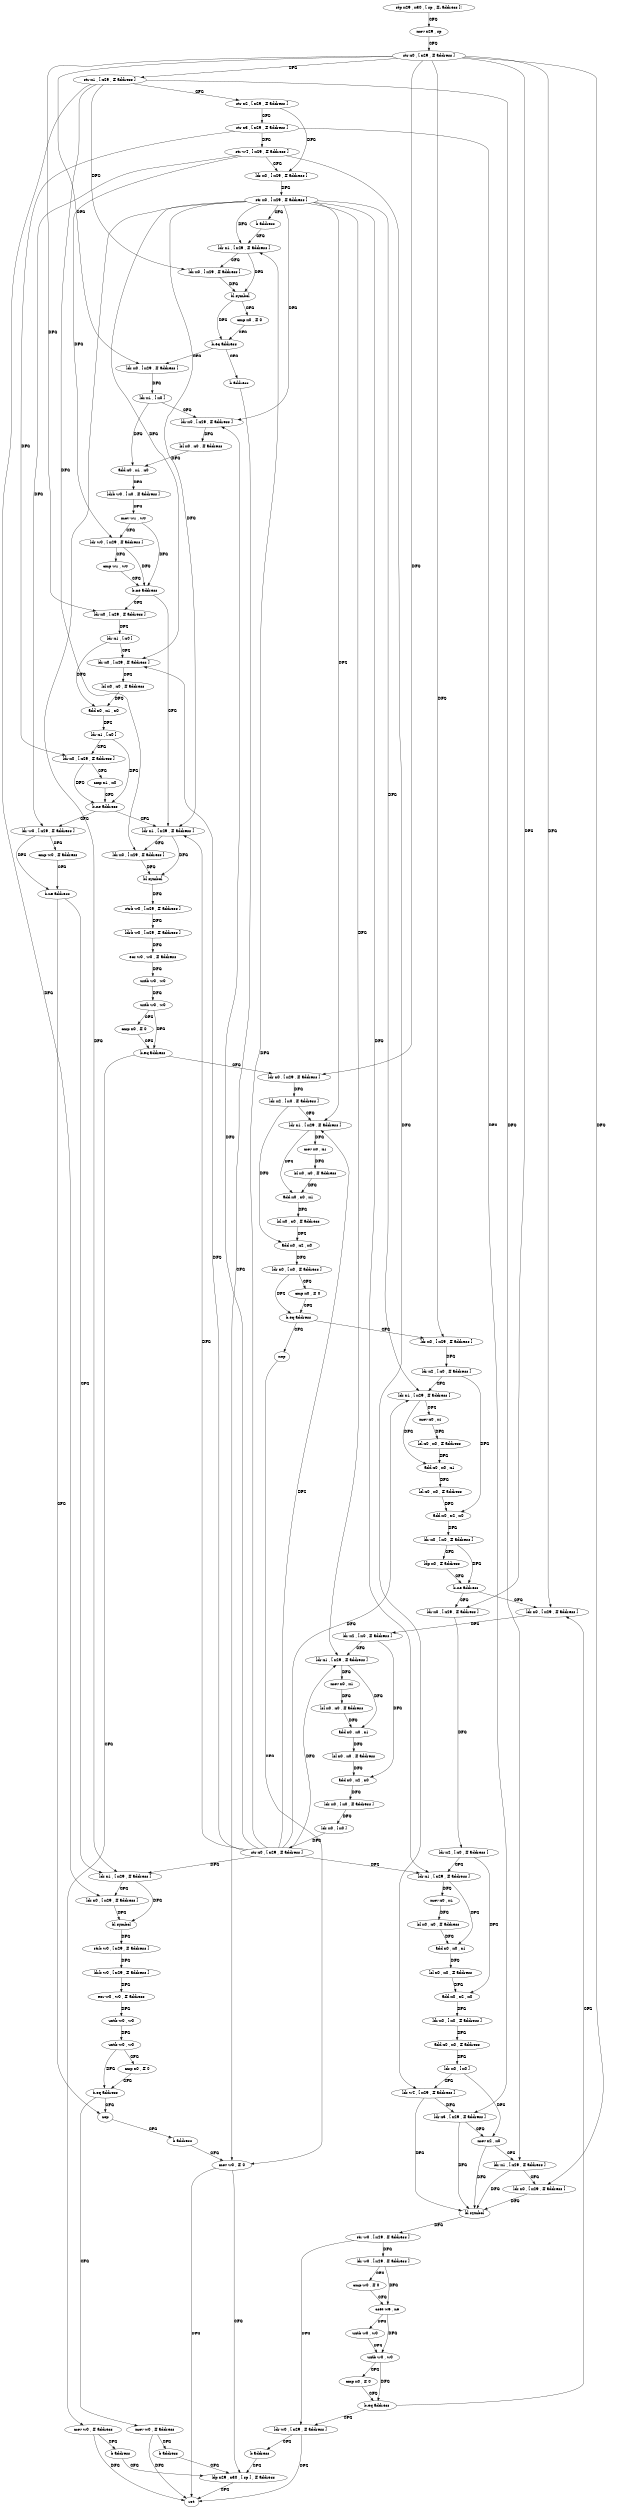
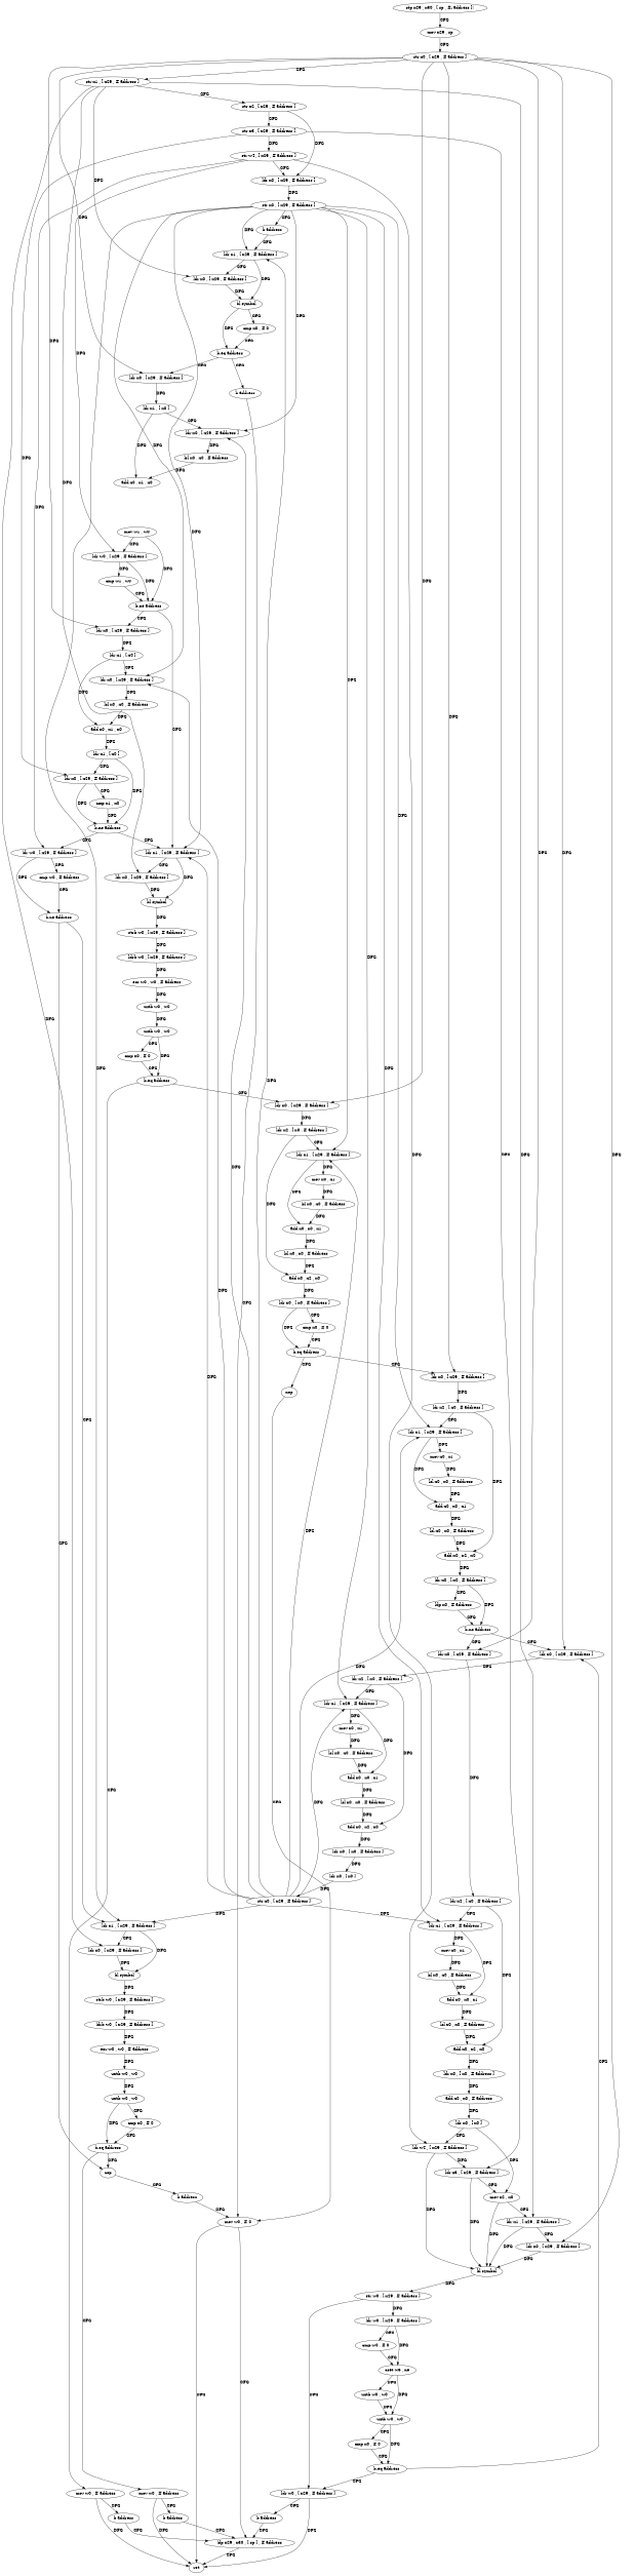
  digraph {
    n1 [label="stp x29 , x30 , [ sp , #- address ]!"]
    n2 [label="mov x29 , sp"]
    n3 [label="str x0 , [ x29 , # address ]"]
    n4 [label="str x1 , [ x29 , # address ]"]
    n5 [label="ldr x0 , [ x29 , # address ]"]
    n6 [label="ldr x0 , [ x29 , # address ]"]
    n7 [label="ldr x0 , [ x29 , # address ]"]
    n8 [label="ldr x0 , [ x29 , # address ]"]
    n9 [label="ldr x0 , [ x29 , # address ]"]
    n10 [label="ldr x0 , [ x29 , # address ]"]
    n11 [label="ldr x0 , [ x29 , # address ]"]
    n12 [label="str x2 , [ x29 , # address ]"]
    n13 [label="ldr x0 , [ x29 , # address ]"]
    n14 [label="ldr x0 , [ x29 , # address ]"]
    n15 [label="ldr x0 , [ x29 , # address ]"]
    n16 [label="ldr x1 , [ x29 , # address ]"]
    n17 [label="ldr x1 , [ x0 ]"]
    n18 [label="ldr x1 , [ x0 ]"]
    n19 [label="ldr x2 , [ x0 , # address ]"]
    n20 [label="ldr x2 , [ x0 , # address ]"]
    n21 [label="ldr x2 , [ x0 , # address ]"]
    n22 [label="ldr x2 , [ x0 , # address ]"]
    n23 [label="bl symbol"]
    n24 [label="str x3 , [ x29 , # address ]"]
    n25 [label="ldr x0 , [ x29 , # address ]"]
    n26 [label="bl symbol"]
    n27 [label="bl symbol"]
    n28 [label="bl symbol"]
    n29 [label="str w4 , [ x29 , # address ]"]
    n30 [label="ldr x0 , [ x29 , # address ]"]
    n31 [label="ldr x3 , [ x29 , # address ]"]
    n32 [label="str x0 , [ x29 , # address ]"]
    n33 [label="ldr w0 , [ x29 , # address ]"]
    n34 [label="ldr w0 , [ x29 , # address ]"]
    n35 [label="ldr w4 , [ x29 , # address ]"]
    n36 [label="b.ne address"]
    n37 [label="cmp x1 , x0"]
    n38 [label="mov x2 , x0"]
    n39 [label="b.ne address"]
    n40 [label="cmp w1 , w0"]
    n41 [label="cmp w0 , # address"]
    n42 [label="b.ne address"]
    n43 [label="b address"]
    n44 [label="ldr x1 , [ x29 , # address ]"]
    n45 [label="ldr x0 , [ x29 , # address ]"]
    n46 [label="ldr x1 , [ x29 , # address ]"]
    n47 [label="ldr x0 , [ x29 , # address ]"]
    n48 [label="ldr x1 , [ x29 , # address ]"]
    n49 [label="ldr x1 , [ x29 , # address ]"]
    n50 [label="ldr x1 , [ x29 , # address ]"]
    n51 [label="ldr x1 , [ x29 , # address ]"]
    n52 [label="ldr x1 , [ x29 , # address ]"]
    n53 [label="lsl x0 , x0 , # address"]
    n54 [label="lsl x0 , x0 , # address"]
    n55 [label="mov x0 , x1"]
    n56 [label="add x0 , x0 , x1"]
    n57 [label="mov x0 , x1"]
    n58 [label="add x0 , x0 , x1"]
    n59 [label="mov x0 , x1"]
    n60 [label="add x0 , x0 , x1"]
    n61 [label="mov x0 , x1"]
    n62 [label="add x0 , x0 , x1"]
    n63 [label="cmp x0 , # 0"]
    n64 [label="b.eq address"]
    n65 [label="b address"]
    n66 [label="mov w0 , # 0"]
    n67 [label="add x0 , x1 , x0"]
    n68 [label="ldp x29 , x30 , [ sp ] , # address"]
    n69 [label=ret]
-   n70 [label="ldrb w0 , [ x0 , # address ]"]
    n71 [label="mov w1 , w0"]
    n72 [label="strb w0 , [ x29 , # address ]"]
    n73 [label="add x0 , x1 , x0"]
    n74 [label="ldrb w0 , [ x29 , # address ]"]
    n75 [label="eor w0 , w0 , # address"]
    n76 [label="uxtb w0 , w0"]
    n77 [label="uxtb w0 , w0"]
    n78 [label="cmp x0 , # 0"]
    n79 [label="b.eq address"]
    n80 [label="mov w0 , # address"]
    n81 [label="b address"]
    n82 [label="add x0 , x2 , x0"]
    n83 [label="ldr x1 , [ x0 ]"]
    n84 [label=nop]
    n85 [label="ldr x0 , [ x0 , # address ]"]
    n86 [label="lsl x0 , x0 , # address"]
    n87 [label="lsl x0 , x0 , # address"]
    n88 [label="cmp x0 , # 0"]
    n89 [label="b.eq address"]
    n90 [label=nop]
    n91 [label="add x0 , x2 , x0"]
    n92 [label="b address"]
    n93 [label="strb w0 , [ x29 , # address ]"]
    n94 [label="ldr x0 , [ x0 , # address ]"]
    n95 [label="lsl x0 , x0 , # address"]
    n96 [label="lsl x0 , x0 , # address"]
    n97 [label="ldp x0 , # address"]
    n98 [label="b.ne address"]
    n99 [label="add x0 , x2 , x0"]
    n100 [label="add x0 , x2 , x0"]
    n101 [label="ldrb w0 , [ x29 , # address ]"]
    n102 [label="eor w0 , w0 , # address"]
    n103 [label="uxtb w0 , w0"]
    n104 [label="uxtb w0 , w0"]
    n105 [label="cmp x0 , # 0"]
    n106 [label="b.eq address"]
    n107 [label="mov w0 , # address"]
    n108 [label="b address"]
    n109 [label="ldr x0 , [ x0 , # address ]"]
    n110 [label="lsl x0 , x0 , # address"]
    n111 [label="lsl x0 , x0 , # address"]
    n112 [label="ldr x0 , [ x0 ]"]
    n113 [label="str x0 , [ x29 , # address ]"]
    n114 [label="ldr x0 , [ x0 , # address ]"]
    n115 [label="lsl x0 , x0 , # address"]
    n116 [label="lsl x0 , x0 , # address"]
    n117 [label="add x0 , x0 , # address"]
    n118 [label="ldr x0 , [ x0 ]"]
    n119 [label="str w0 , [ x29 , # address ]"]
    n120 [label="ldr w0 , [ x29 , # address ]"]
    n121 [label="ldr w0 , [ x29 , # address ]"]
    n122 [label="cmp w0 , # 0"]
    n123 [label="cset w6 , ne"]
    n124 [label="b address"]
    n125 [label="uxtb w0 , w0"]
    n126 [label="uxtb w0 , w0"]
    n127 [label="cmp x0 , # 0"]
    n128 [label="b.eq address"]
    n1 -> n2 [label=CFG]
    n2 -> n3 [label=CFG]
    n3 -> n4 [label=CFG]
    n3 -> n5 [label=DFG]
    n3 -> n6 [label=DFG]
    n3 -> n7 [label=DFG]
    n3 -> n8 [label=DFG]
    n3 -> n9 [label=DFG]
    n3 -> n10 [label=DFG]
    n3 -> n11 [label=DFG]
    n4 -> n12 [label=CFG]
    n4 -> n13 [label=DFG]
    n4 -> n14 [label=DFG]
    n4 -> n15 [label=DFG]
    n4 -> n16 [label=DFG]
    n5 -> n17 [label=DFG]
    n6 -> n18 [label=DFG]
    n7 -> n19 [label=DFG]
    n8 -> n20 [label=DFG]
    n9 -> n21 [label=DFG]
    n10 -> n22 [label=DFG]
    n11 -> n23 [label=DFG]
    n12 -> n24 [label=CFG]
    n12 -> n25 [label=DFG]
    n13 -> n26 [label=DFG]
    n14 -> n27 [label=DFG]
    n15 -> n28 [label=DFG]
    n16 -> n11 [label=CFG]
    n16 -> n23 [label=DFG]
    n17 -> n45 [label=CFG]
    n17 -> n67 [label=DFG]
    n18 -> n47 [label=CFG]
    n18 -> n73 [label=DFG]
    n19 -> n48 [label=CFG]
    n19 -> n82 [label=DFG]
    n20 -> n50 [label=CFG]
    n20 -> n91 [label=DFG]
    n21 -> n51 [label=CFG]
    n21 -> n99 [label=DFG]
    n22 -> n52 [label=CFG]
    n22 -> n100 [label=DFG]
    n23 -> n119 [label=DFG]
    n24 -> n29 [label=DFG]
    n24 -> n30 [label=DFG]
    n24 -> n31 [label=DFG]
    n25 -> n32 [label=DFG]
    n26 -> n63 [label=CFG]
    n26 -> n64 [label=DFG]
    n27 -> n72 [label=DFG]
    n28 -> n93 [label=DFG]
    n29 -> n25 [label=CFG]
    n29 -> n33 [label=DFG]
    n29 -> n34 [label=DFG]
    n29 -> n35 [label=DFG]
    n30 -> n36 [label=DFG]
    n30 -> n37 [label=CFG]
    n31 -> n23 [label=DFG]
    n31 -> n38 [label=CFG]
    n32 -> n43 [label=CFG]
    n32 -> n44 [label=DFG]
    n32 -> n45 [label=DFG]
    n32 -> n46 [label=DFG]
    n32 -> n47 [label=DFG]
    n32 -> n48 [label=DFG]
    n32 -> n49 [label=DFG]
    n32 -> n50 [label=DFG]
    n32 -> n51 [label=DFG]
    n32 -> n52 [label=DFG]
    n33 -> n39 [label=DFG]
    n33 -> n40 [label=CFG]
    n34 -> n41 [label=CFG]
    n34 -> n42 [label=DFG]
    n35 -> n23 [label=DFG]
    n35 -> n31 [label=DFG]
    n36 -> n34 [label=CFG]
    n36 -> n46 [label=CFG]
    n37 -> n36 [label=CFG]
    n38 -> n16 [label=CFG]
    n38 -> n23 [label=DFG]
    n39 -> n6 [label=CFG]
    n39 -> n46 [label=CFG]
    n40 -> n39 [label=CFG]
    n41 -> n42 [label=CFG]
    n42 -> n49 [label=CFG]
    n42 -> n84 [label=CFG]
    n43 -> n44 [label=CFG]
    n44 -> n13 [label=CFG]
    n44 -> n26 [label=DFG]
    n45 -> n53 [label=DFG]
    n46 -> n14 [label=CFG]
    n46 -> n27 [label=DFG]
    n47 -> n54 [label=DFG]
    n48 -> n55 [label=DFG]
    n48 -> n56 [label=DFG]
    n49 -> n15 [label=CFG]
    n49 -> n28 [label=DFG]
    n50 -> n57 [label=DFG]
    n50 -> n58 [label=DFG]
    n51 -> n59 [label=DFG]
    n51 -> n60 [label=DFG]
    n52 -> n61 [label=DFG]
    n52 -> n62 [label=DFG]
    n53 -> n67 [label=DFG]
    n54 -> n73 [label=DFG]
    n55 -> n86 [label=DFG]
    n56 -> n87 [label=DFG]
    n57 -> n95 [label=DFG]
    n58 -> n96 [label=DFG]
    n59 -> n110 [label=DFG]
    n60 -> n111 [label=DFG]
    n61 -> n115 [label=DFG]
    n62 -> n116 [label=DFG]
    n63 -> n64 [label=CFG]
    n64 -> n5 [label=CFG]
    n64 -> n65 [label=CFG]
    n65 -> n66 [label=CFG]
    n66 -> n68 [label=CFG]
    n66 -> n69 [label=DFG]
-   n67 -> n70 [label=DFG]
    n68 -> n69 [label=CFG]
-   n70 -> n71 [label=DFG]
    n71 -> n33 [label=CFG]
    n71 -> n39 [label=DFG]
    n72 -> n74 [label=DFG]
    n73 -> n83 [label=DFG]
    n74 -> n75 [label=DFG]
    n75 -> n76 [label=DFG]
    n76 -> n77 [label=DFG]
    n77 -> n78 [label=CFG]
    n77 -> n79 [label=DFG]
    n78 -> n79 [label=CFG]
    n79 -> n7 [label=CFG]
    n79 -> n80 [label=CFG]
    n80 -> n69 [label=DFG]
    n80 -> n81 [label=CFG]
    n81 -> n68 [label=CFG]
    n82 -> n85 [label=DFG]
    n83 -> n30 [label=CFG]
    n83 -> n36 [label=DFG]
    n84 -> n92 [label=CFG]
    n85 -> n88 [label=CFG]
    n85 -> n89 [label=DFG]
    n86 -> n56 [label=DFG]
    n87 -> n82 [label=DFG]
    n88 -> n89 [label=CFG]
    n89 -> n8 [label=CFG]
    n89 -> n90 [label=CFG]
    n90 -> n66 [label=CFG]
    n91 -> n94 [label=DFG]
    n92 -> n66 [label=CFG]
    n93 -> n101 [label=DFG]
    n94 -> n97 [label=CFG]
    n94 -> n98 [label=DFG]
    n95 -> n58 [label=DFG]
    n96 -> n91 [label=DFG]
    n97 -> n98 [label=CFG]
    n98 -> n9 [label=CFG]
    n98 -> n10 [label=CFG]
    n99 -> n109 [label=DFG]
    n100 -> n114 [label=DFG]
    n101 -> n102 [label=DFG]
    n102 -> n103 [label=DFG]
    n103 -> n104 [label=DFG]
    n104 -> n105 [label=CFG]
    n104 -> n106 [label=DFG]
    n105 -> n106 [label=CFG]
    n106 -> n84 [label=CFG]
    n106 -> n107 [label=CFG]
    n107 -> n69 [label=DFG]
    n107 -> n108 [label=CFG]
    n108 -> n68 [label=CFG]
    n109 -> n112 [label=DFG]
    n110 -> n60 [label=DFG]
    n111 -> n99 [label=DFG]
    n112 -> n113 [label=DFG]
    n113 -> n44 [label=DFG]
    n113 -> n45 [label=DFG]
    n113 -> n46 [label=DFG]
    n113 -> n47 [label=DFG]
    n113 -> n48 [label=DFG]
    n113 -> n49 [label=DFG]
    n113 -> n50 [label=DFG]
    n113 -> n51 [label=DFG]
    n113 -> n52 [label=DFG]
    n114 -> n117 [label=DFG]
    n115 -> n62 [label=DFG]
    n116 -> n100 [label=DFG]
    n117 -> n118 [label=DFG]
    n118 -> n35 [label=CFG]
    n118 -> n38 [label=DFG]
    n119 -> n120 [label=DFG]
    n119 -> n121 [label=DFG]
    n120 -> n122 [label=CFG]
    n120 -> n123 [label=DFG]
    n121 -> n69 [label=DFG]
    n121 -> n124 [label=CFG]
    n122 -> n123 [label=CFG]
    n123 -> n125 [label=DFG]
    n123 -> n126 [label=DFG]
    n124 -> n68 [label=CFG]
    n125 -> n126 [label=DFG]
    n126 -> n127 [label=CFG]
    n126 -> n128 [label=DFG]
    n127 -> n128 [label=CFG]
    n128 -> n9 [label=CFG]
    n128 -> n121 [label=CFG]
  }
